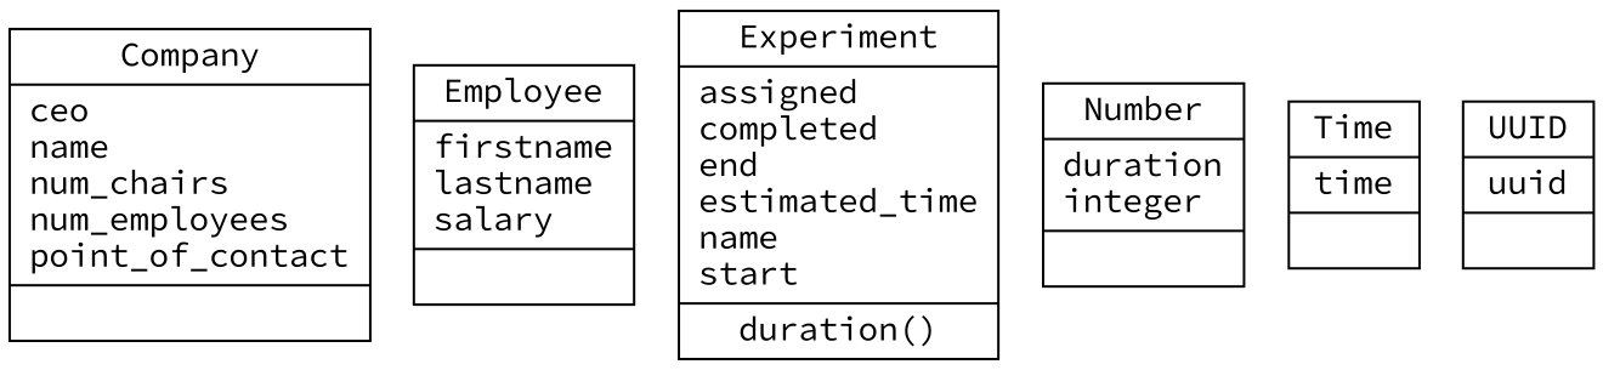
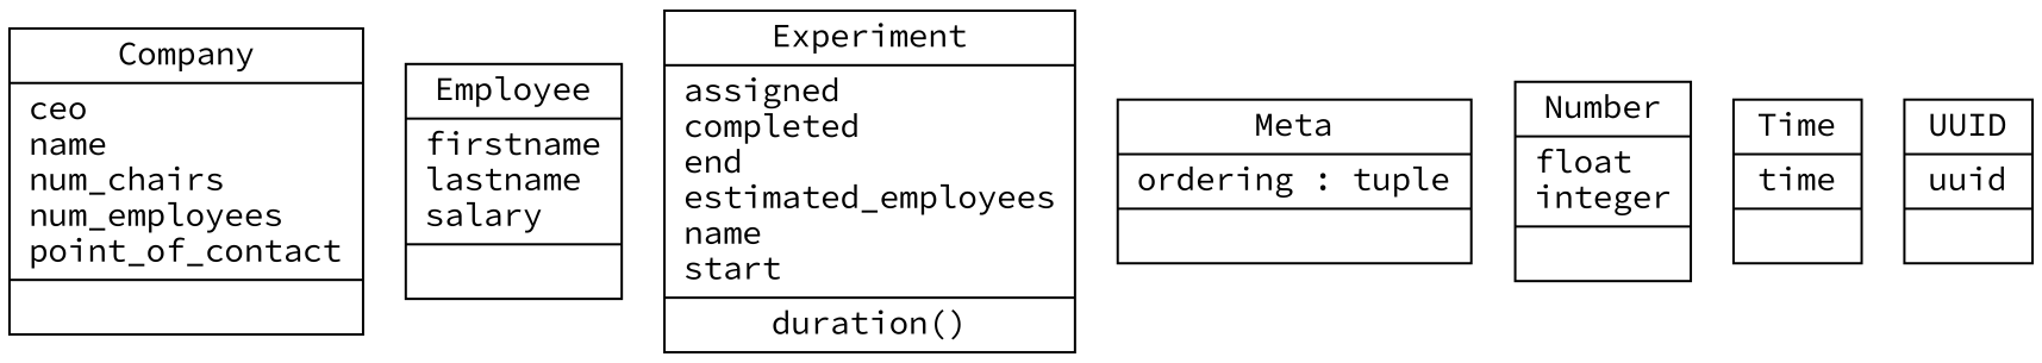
  digraph {
    rankdir=BT
    fontname="Source Code Pro"
    node [color=black fontcolor=black shape=record style=solid fontname="Source Code Pro"]
    n1 [label=<{Company|ceo<br ALIGN="LEFT"/>name<br ALIGN="LEFT"/>num_chairs<br ALIGN="LEFT"/>num_employees<br ALIGN="LEFT"/>point_of_contact<br ALIGN="LEFT"/>|}>]
    n2 [label=<{Employee|firstname<br ALIGN="LEFT"/>lastname<br ALIGN="LEFT"/>salary<br ALIGN="LEFT"/>|}>]
-   n3 [label=<{Experiment|assigned<br ALIGN="LEFT"/>completed<br ALIGN="LEFT"/>end<br ALIGN="LEFT"/>estimated_time<br ALIGN="LEFT"/>name<br ALIGN="LEFT"/>start<br ALIGN="LEFT"/>|duration()<br ALIGN="LEFT"/>}>]
-   n5 [label=<{Number|duration<br ALIGN="LEFT"/>integer<br ALIGN="LEFT"/>|}>]
+   n3 [label=<{Experiment|assigned<br ALIGN="LEFT"/>completed<br ALIGN="LEFT"/>end<br ALIGN="LEFT"/>estimated_employees<br ALIGN="LEFT"/>name<br ALIGN="LEFT"/>start<br ALIGN="LEFT"/>|duration()<br ALIGN="LEFT"/>}>]
+   n4 [label=<{Meta|ordering : tuple<br ALIGN="LEFT"/>|}>]
+   n5 [label=<{Number|float<br ALIGN="LEFT"/>integer<br ALIGN="LEFT"/>|}>]
    n6 [label=<{Time|time<br ALIGN="LEFT"/>|}>]
    n7 [label=<{UUID|uuid<br ALIGN="LEFT"/>|}>]
  }
